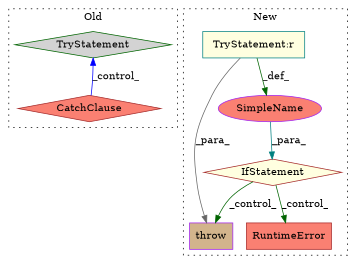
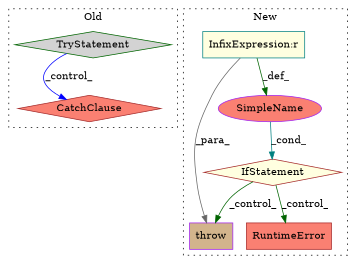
  digraph {
    node [color=brown fillcolor=salmon l=4 shape=diamond style=filled]
    edge [color=darkgreen]
    n1 [a=54 color=darkgreen fillcolor=lightgrey label=TryStatement s=7905]
    n2 [a=12 l="11,2" label=CatchClause s="8130,8162"]
    n3 [a=32 l="13,1" label=RuntimeError s="7711,7892" shape=box]
    n4 [a=53 color=purple fillcolor=tan l=6 label=throw s=7705 shape=box]
    n5 [a=25 fillcolor=lightyellow l="4,2" label=IfStatement s="7654,7695"]
    n6 [a=42 color=purple label=SimpleName shape=ellipse l=""]
-   n7 [a=27 color=teal fillcolor=lightyellow label="TryStatement:r" s=7669 shape=box]
+   n7 [a=27 color=teal fillcolor=lightyellow label="InfixExpression:r" s=7669 shape=box]
    subgraph cluster_1 {
      label=Old
      style=dotted
      n1
      n2
    }
    subgraph cluster_2 {
      label=New
      style=dotted
      n3
      n4
      n5
      n6
      n7
    }
-   n2 -> n1 [color=blue label=_control_]
+   n1 -> n2 [color=blue label=_control_]
    n5 -> n3 [label=_control_]
    n5 -> n4 [label=_control_]
-   n6 -> n5 [color=teal label=_para_]
+   n6 -> n5 [color=teal label=_cond_]
    n7 -> n4 [color=gray40 label=_para_]
    n7 -> n6 [label=_def_]
  }
